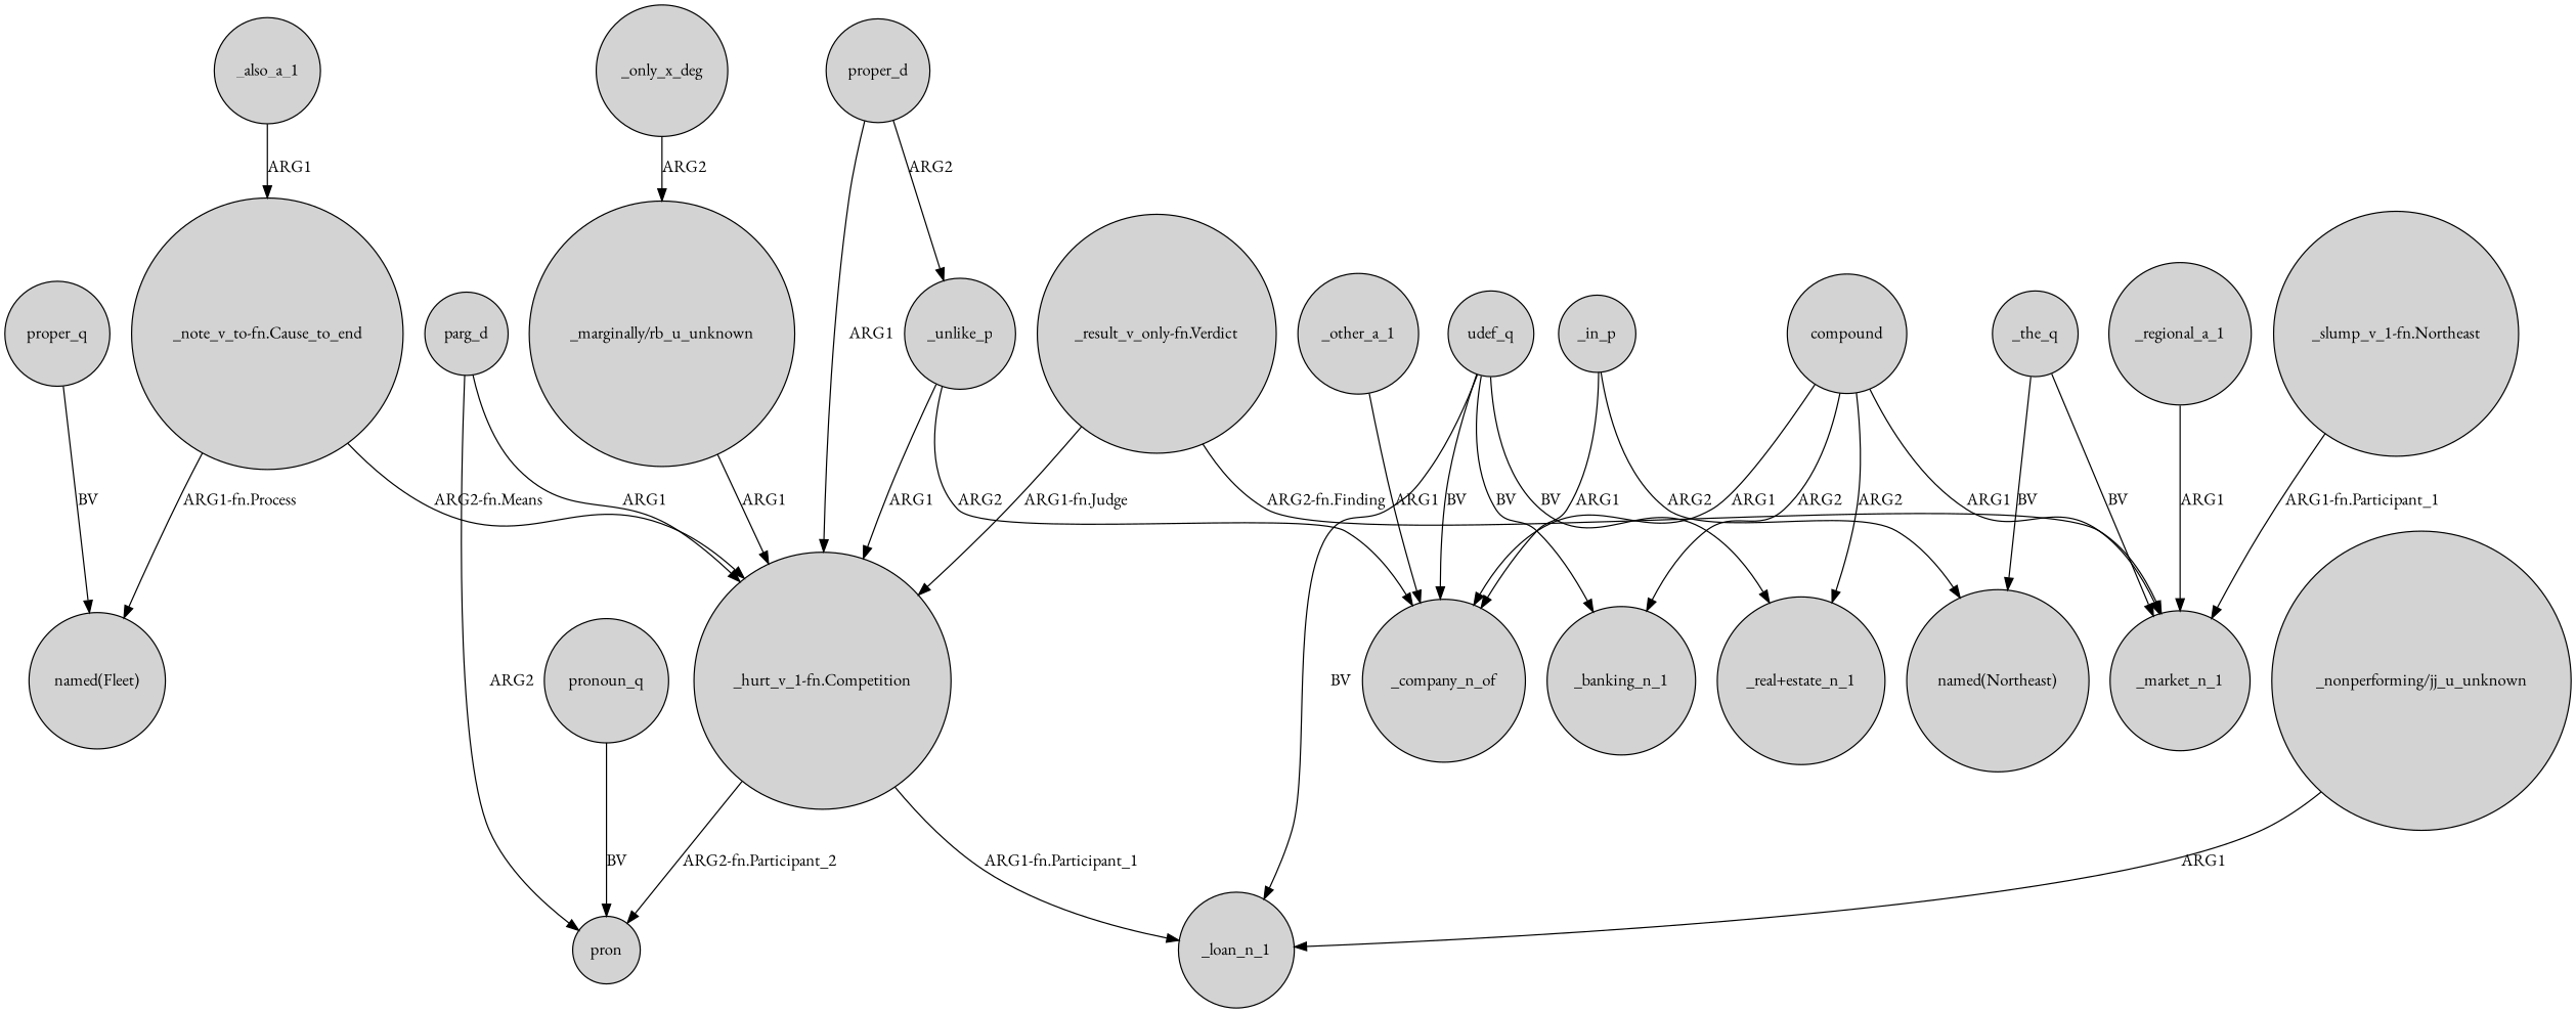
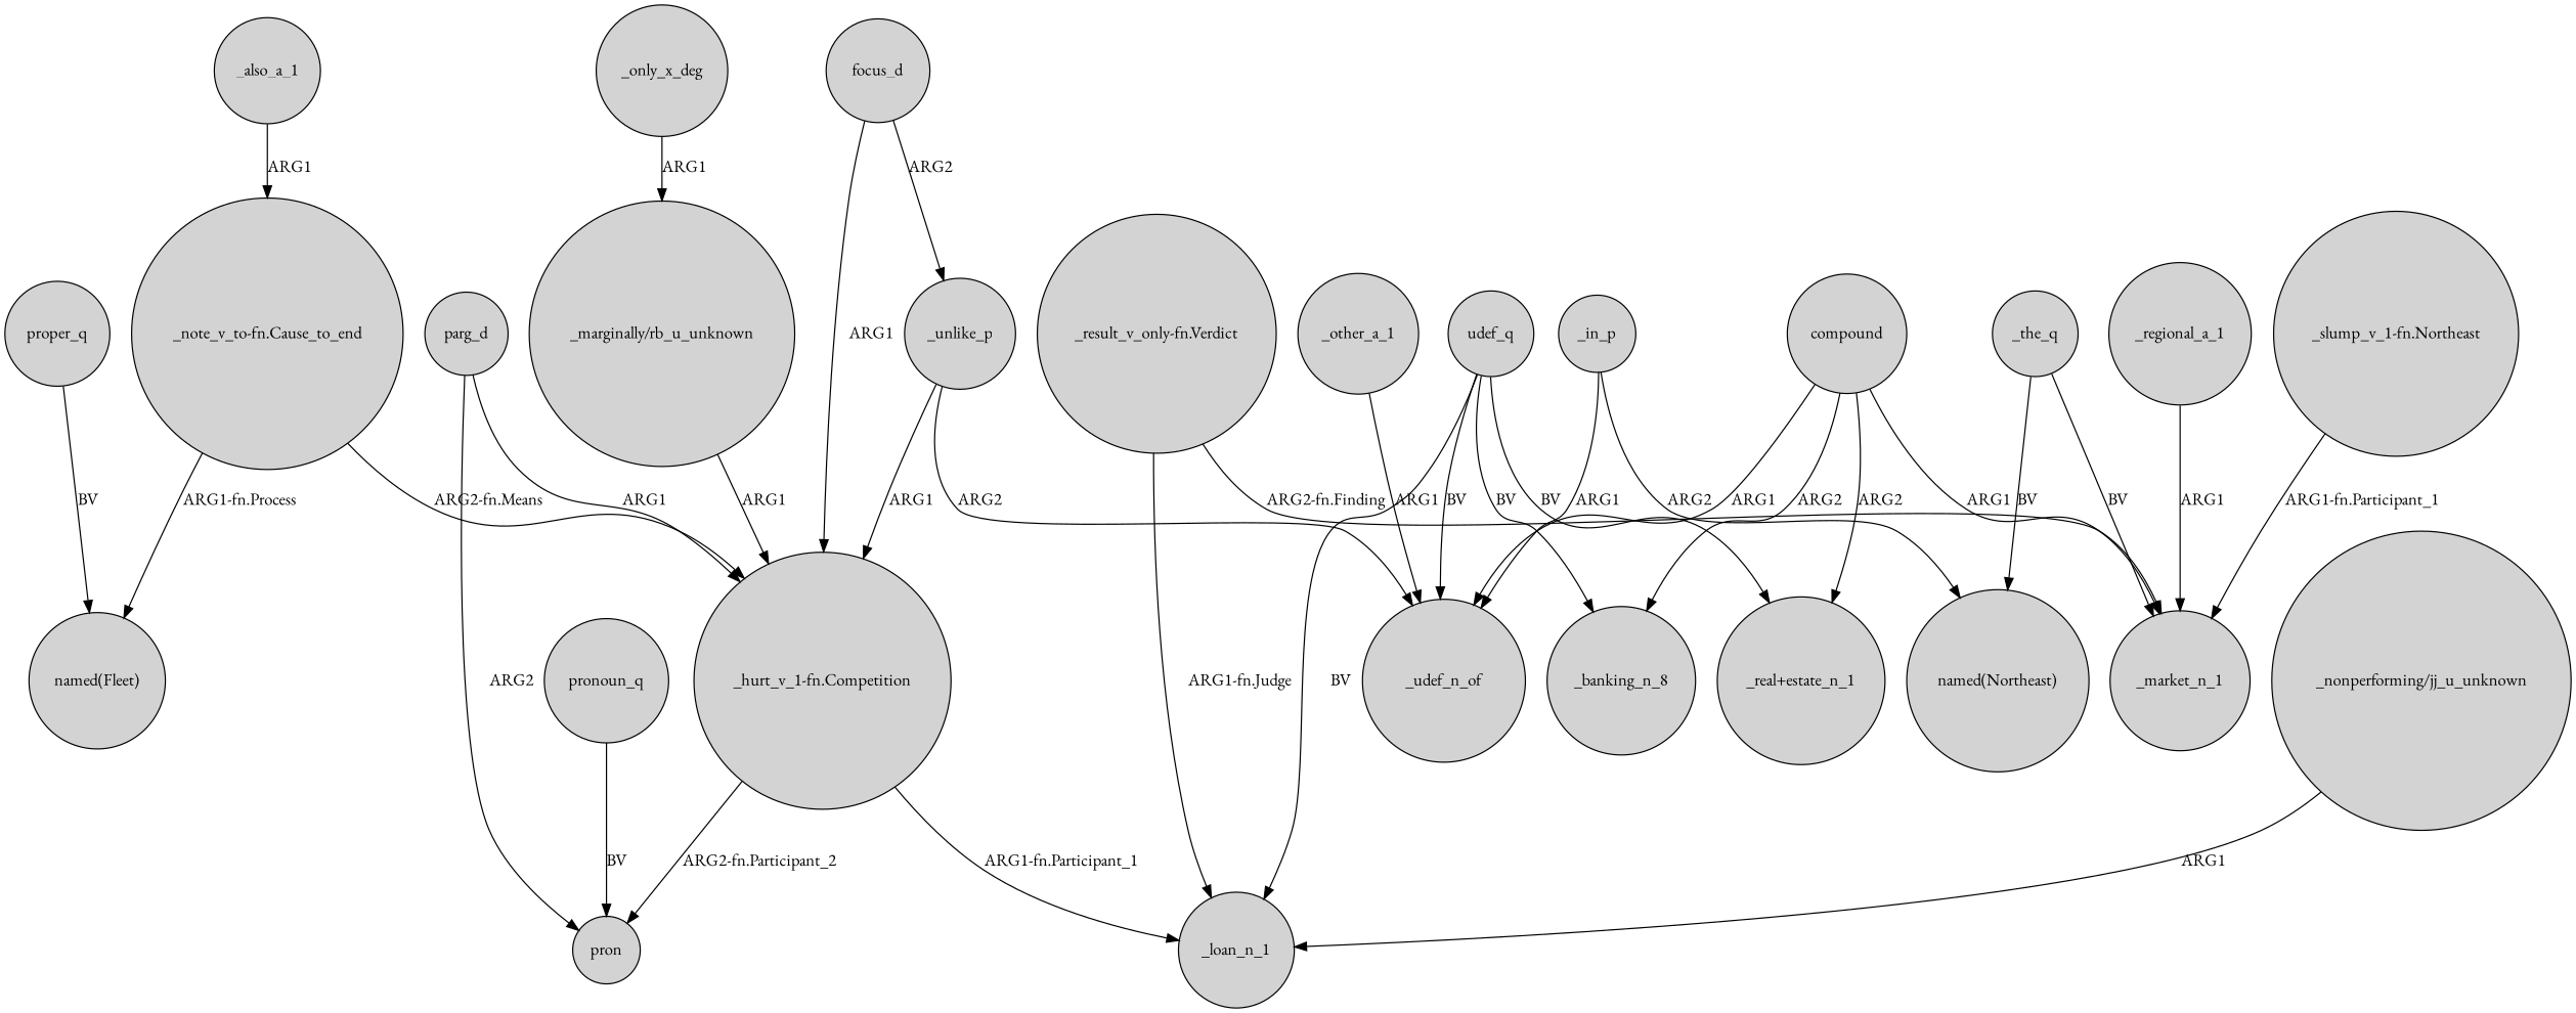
  digraph {
    fontname="EB Garamond"
    node [fontname="EB Garamond" shape=circle style=filled]
    edge [fontname="EB Garamond"]
    proper_q
    "named(Fleet)"
    _regional_a_1
    _market_n_1
    "_note_v_to-fn.Cause_to_end"
    "_hurt_v_1-fn.Competition"
    _loan_n_1
    pron
    udef_q
-   _company_n_of
+   _company_n_of [label=_udef_n_of]
    "_real+estate_n_1"
-   _banking_n_1
+   _banking_n_1 [label=_banking_n_8]
    parg_d
    n14 [label="_result_v_only-fn.Verdict"]
    _in_p
    "named(Northeast)"
    compound
    _also_a_1
-   focus_d [label=proper_d]
+   focus_d
    _unlike_p
    _the_q
    pronoun_q
    n23 [label="_slump_v_1-fn.Northeast"]
    "_marginally/rb_u_unknown"
    "_nonperforming/jj_u_unknown"
    _only_x_deg
    _other_a_1
    proper_q -> "named(Fleet)" [label=BV]
    _regional_a_1 -> _market_n_1 [label=ARG1]
    "_note_v_to-fn.Cause_to_end" -> "named(Fleet)" [label="ARG1-fn.Process"]
    "_note_v_to-fn.Cause_to_end" -> "_hurt_v_1-fn.Competition" [label="ARG2-fn.Means"]
    "_hurt_v_1-fn.Competition" -> _loan_n_1 [label="ARG1-fn.Participant_1"]
    "_hurt_v_1-fn.Competition" -> pron [label="ARG2-fn.Participant_2"]
    udef_q -> _loan_n_1 [label=BV]
    udef_q -> _company_n_of [label=BV]
    udef_q -> "_real+estate_n_1" [label=BV]
    udef_q -> _banking_n_1 [label=BV]
    parg_d -> "_hurt_v_1-fn.Competition" [label=ARG1]
    parg_d -> pron [label=ARG2]
    n14 -> _market_n_1 [label="ARG2-fn.Finding"]
-   n14 -> "_hurt_v_1-fn.Competition" [label="ARG1-fn.Judge"]
+   n14 -> _loan_n_1 [label="ARG1-fn.Judge"]
    _in_p -> _company_n_of [label=ARG1]
    _in_p -> "named(Northeast)" [label=ARG2]
    compound -> _market_n_1 [label=ARG1]
    compound -> _company_n_of [label=ARG1]
    compound -> "_real+estate_n_1" [label=ARG2]
    compound -> _banking_n_1 [label=ARG2]
    _also_a_1 -> "_note_v_to-fn.Cause_to_end" [label=ARG1]
    focus_d -> "_hurt_v_1-fn.Competition" [label=ARG1]
    focus_d -> _unlike_p [label=ARG2]
    _unlike_p -> "_hurt_v_1-fn.Competition" [label=ARG1]
    _unlike_p -> _company_n_of [label=ARG2]
    _the_q -> _market_n_1 [label=BV]
    _the_q -> "named(Northeast)" [label=BV]
    pronoun_q -> pron [label=BV]
    n23 -> _market_n_1 [label="ARG1-fn.Participant_1"]
    "_marginally/rb_u_unknown" -> "_hurt_v_1-fn.Competition" [label=ARG1]
    "_nonperforming/jj_u_unknown" -> _loan_n_1 [label=ARG1]
-   _only_x_deg -> "_marginally/rb_u_unknown" [label=ARG2]
+   _only_x_deg -> "_marginally/rb_u_unknown" [label=ARG1]
    _other_a_1 -> _company_n_of [label=ARG1]
  }
